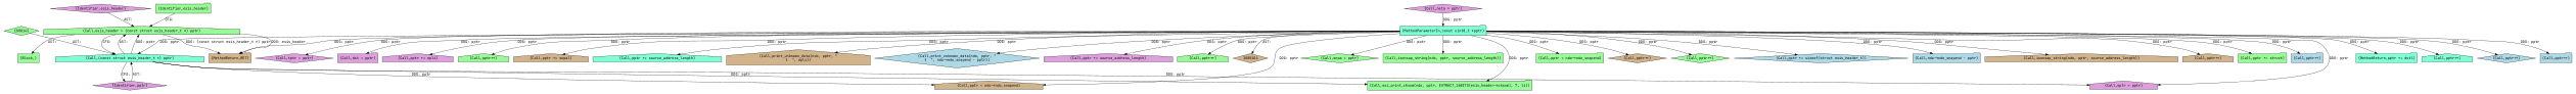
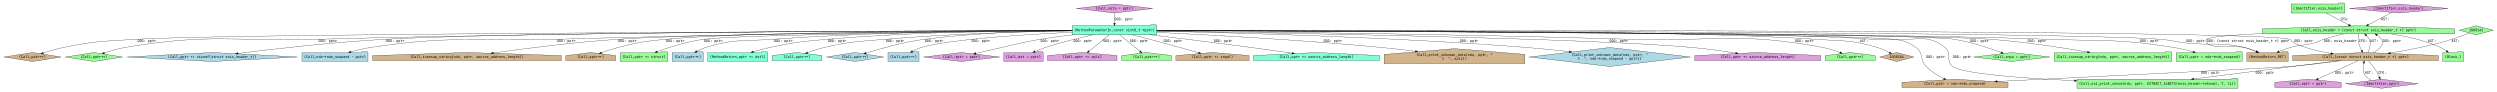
  digraph {
    fontname="JetBrains Mono"
    node [fillcolor=palegreen fontname="JetBrains Mono" shape=house style=filled]
    edge [fontname="JetBrains Mono"]
    n1 [label="(Call,esis_header = (const struct esis_header_t *) pptr)"]
-   n2 [fillcolor=aquamarine label="(Call,(const struct esis_header_t *) pptr)"]
+   n2 [fillcolor=tan label="(Call,(const struct esis_header_t *) pptr)"]
    n3 [label="(Block,)" shape=folder]
    n4 [fillcolor=tan label="(MethodReturn,RET)" shape=folder]
    n5 [fillcolor=plum label="(Identifier,pptr)" shape=diamond]
    n6 [fillcolor=tan label="(Call,pptr < ndo->ndo_snapend)"]
    n7 [label="(Call,osi_print_cksum(ndo, pptr, EXTRACT_16BITS(esis_header->cksum), 7, li))" shape=folder]
    n8 [fillcolor=plum label="(Call,optr = pptr)"]
    n9 [fillcolor=aquamarine label="(MethodParameterIn,const uint8_t *pptr)" shape=folder]
    n10 [label="(Call,snpa = pptr)" shape=diamond]
    n11 [label="(Call,isonsap_string(ndo, pptr, source_address_length))" shape=folder]
    n12 [label="(Call,pptr < ndo->ndo_snapend)" shape=folder]
    n13 [fillcolor=tan label="(Call,pptr++)" shape=diamond]
    n14 [label="(Call,pptr++)" shape=diamond]
    n15 [fillcolor=lightblue label="(Call,pptr += sizeof(struct esis_header_t))" shape=diamond]
    n16 [fillcolor=lightblue label="(Call,ndo->ndo_snapend - pptr)" shape=folder]
    n17 [fillcolor=tan label="(Call,isonsap_string(ndo, pptr, source_address_length))"]
    n18 [fillcolor=tan label="(Call,pptr++)"]
    n19 [label="(Call,pptr += struct)" shape=folder]
    n20 [fillcolor=lightblue label="(Call,pptr++)" shape=folder]
    n21 [fillcolor=aquamarine label="(MethodReturn,pptr += dstl)" shape=folder]
    n22 [fillcolor=aquamarine label="(Call,pptr++)"]
    n23 [fillcolor=lightblue label="(Call,pptr++)" shape=diamond]
    n24 [fillcolor=lightblue label="(Call,pptr++)" shape=folder]
    n25 [fillcolor=plum label="(Call,tptr = pptr)" shape=diamond]
    n26 [fillcolor=plum label="(Call,dst = pptr)" shape=folder]
    n27 [fillcolor=plum label="(Call,pptr += opli)"]
    n28 [label="(Call,pptr++)"]
    n29 [fillcolor=tan label="(Call,pptr += snpal)"]
    n30 [fillcolor=aquamarine label="(Call,pptr += source_address_length)"]
    n31 [fillcolor=tan label="(Call,print_unknown_data(ndo, pptr, \"\n\t  \", opli))"]
    n32 [fillcolor=lightblue label="(Call,print_unknown_data(ndo, pptr, \"\n\t  \", ndo->ndo_snapend - pptr))" shape=diamond]
    n33 [fillcolor=plum label="(Call,pptr += source_address_length)"]
    n34 [label="(Call,pptr++)"]
    1000104 [fillcolor=tan shape=diamond]
    n36 [fillcolor=plum label="(Call,neta = pptr)" shape=diamond]
    n37 [fillcolor=plum label="(Identifier,esis_header)" shape=diamond]
    n38 [label="(Identifier,esis_header)" shape=folder]
    1000142 [shape=diamond]
    n1 -> n2 [label="CFG: "]
    n1 -> n3 [label="AST: "]
    n1 -> n4 [label="DDG: (const struct esis_header_t *) pptr"]
    n1 -> n4 [label="DDG: esis_header"]
    n2 -> n1 [label="AST: "]
    n2 -> n1 [label="DDG: pptr"]
    n2 -> n5 [label="CFG: "]
    n2 -> n6 [label="DDG: pptr"]
    n2 -> n7 [label="DDG: pptr"]
    n2 -> n8 [label="DDG: pptr"]
    n5 -> n2 [label="AST: "]
    n9 -> n2 [label="DDG: pptr"]
    n9 -> n4 [label="DDG: pptr"]
    n9 -> n6 [label="DDG: pptr"]
    n9 -> n7 [label="DDG: pptr"]
-   n9 -> n8 [label="DDG: pptr"]
    n9 -> n10 [label="DDG: pptr"]
    n9 -> n11 [label="DDG: pptr"]
    n9 -> n12 [label="DDG: pptr"]
    n9 -> n13 [label="DDG: pptr"]
    n9 -> n14 [label="DDG: pptr"]
    n9 -> n15 [label="DDG: pptr"]
    n9 -> n16 [label="DDG: pptr"]
    n9 -> n17 [label="DDG: pptr"]
    n9 -> n18 [label="DDG: pptr"]
    n9 -> n19 [label="DDG: pptr"]
    n9 -> n20 [label="DDG: pptr"]
    n9 -> n21 [label="DDG: pptr"]
    n9 -> n22 [label="DDG: pptr"]
    n9 -> n23 [label="DDG: pptr"]
    n9 -> n24 [label="DDG: pptr"]
    n9 -> n25 [label="DDG: pptr"]
    n9 -> n26 [label="DDG: pptr"]
    n9 -> n27 [label="DDG: pptr"]
    n9 -> n28 [label="DDG: pptr"]
    n9 -> n29 [label="DDG: pptr"]
    n9 -> n30 [label="DDG: pptr"]
    n9 -> n31 [label="DDG: pptr"]
    n9 -> n32 [label="DDG: pptr"]
    n9 -> n33 [label="DDG: pptr"]
    n9 -> n34 [label="DDG: pptr"]
    n9 -> 1000104 [label="AST: "]
    n36 -> n9 [label="DDG: pptr"]
    n37 -> n1 [label="AST: "]
    n38 -> n1 [label="CFG: "]
    1000142 -> n2 [label="AST: "]
  }
